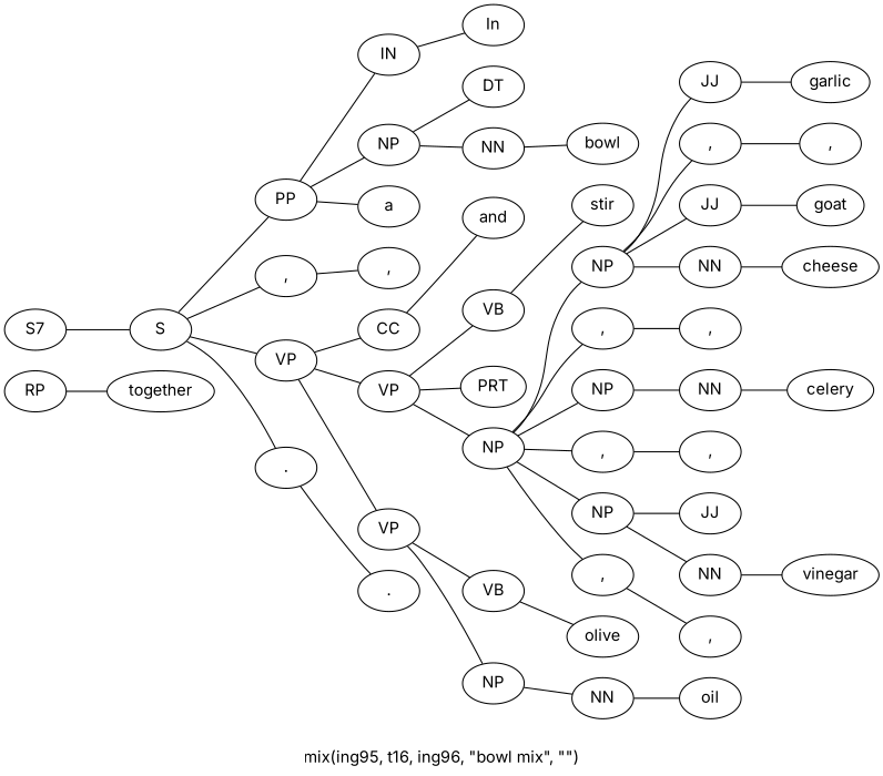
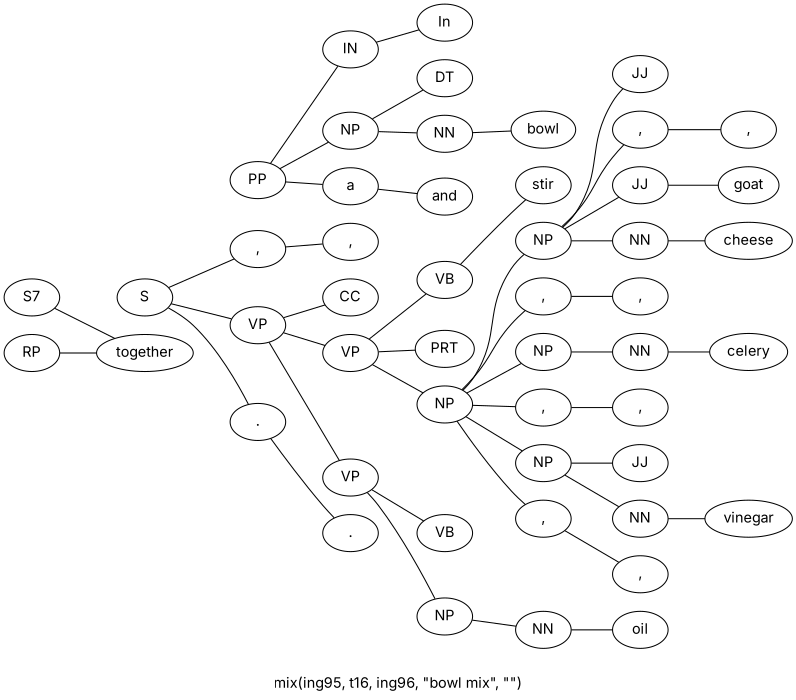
  graph {
    fontname=Inter
    label="mix(ing95, t16, ing96, \"bowl mix\", \"\")"
    rankdir=LR
    node [fontname=Inter]
    edge [fontname=Inter]
    n1 [label=S7]
    n2 [label=S]
    n3 [label=PP]
    n4 [label=","]
    n5 [label=VP]
    n6 [label="."]
    n7 [label=IN]
    n8 [label=NP]
    n9 [label=a]
    n10 [label=","]
    n11 [label=VP]
    n12 [label=CC]
    n13 [label=VP]
    n14 [label="."]
    n15 [label=In]
    n16 [label=DT]
    n17 [label=NN]
    n18 [label=bowl]
    n19 [label=VB]
    n20 [label=PRT]
    n21 [label=NP]
    n22 [label=and]
    n23 [label=VB]
    n24 [label=NP]
    n25 [label=stir]
    n26 [label=NP]
    n27 [label=","]
    n28 [label=NP]
    n29 [label=","]
    n30 [label=NP]
    n31 [label=","]
    n32 [label=RP]
    n33 [label=together]
    n34 [label=JJ]
    n35 [label=","]
    n36 [label=JJ]
    n37 [label=NN]
    n38 [label=","]
    n39 [label=NN]
    n40 [label=","]
    n41 [label=JJ]
    n42 [label=NN]
    n43 [label=","]
-   n44 [label=garlic]
    n45 [label=","]
    n46 [label=goat]
    n47 [label=cheese]
    n48 [label=celery]
    n49 [label=vinegar]
-   n50 [label=olive]
    n51 [label=NN]
    n52 [label=oil]
-   n1 -- n2
-   n2 -- n3
+   n1 -- n33
    n2 -- n4
    n2 -- n5
    n2 -- n6
    n3 -- n7
    n3 -- n8
    n3 -- n9
    n4 -- n10
    n5 -- n11
    n5 -- n12
    n5 -- n13
    n6 -- n14
    n7 -- n15
    n8 -- n16
    n8 -- n17
    n11 -- n19
    n11 -- n20
    n11 -- n21
-   n12 -- n22
+   n9 -- n22
    n13 -- n23
    n13 -- n24
    n17 -- n18
    n19 -- n25
    n21 -- n26
    n21 -- n27
    n21 -- n28
    n21 -- n29
    n21 -- n30
    n21 -- n31
-   n23 -- n50
    n24 -- n51
    n26 -- n34
    n26 -- n35
    n26 -- n36
    n26 -- n37
    n27 -- n38
    n28 -- n39
    n29 -- n40
    n30 -- n41
    n30 -- n42
    n31 -- n43
    n32 -- n33
-   n34 -- n44
    n35 -- n45
    n36 -- n46
    n37 -- n47
    n39 -- n48
    n42 -- n49
    n51 -- n52
  }
